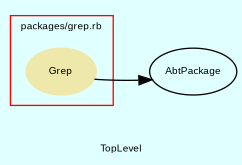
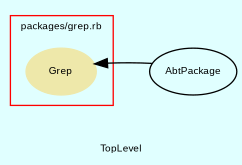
  digraph {
    bgcolor=lightcyan1
    compound=true
    fontname=Arial
    fontsize=8
    label=TopLevel
    rankdir=LR
    node [fontname=Arial fontsize=8]
    n1 [color=palegoldenrod fontcolor=black label=Grep shape=ellipse style=filled]
    n2 [color=black label=AbtPackage]
    subgraph cluster_1 {
      color=red
      label="packages/grep.rb"
      n1
    }
-   n1 -> n2
+   n2 -> n1
  }
